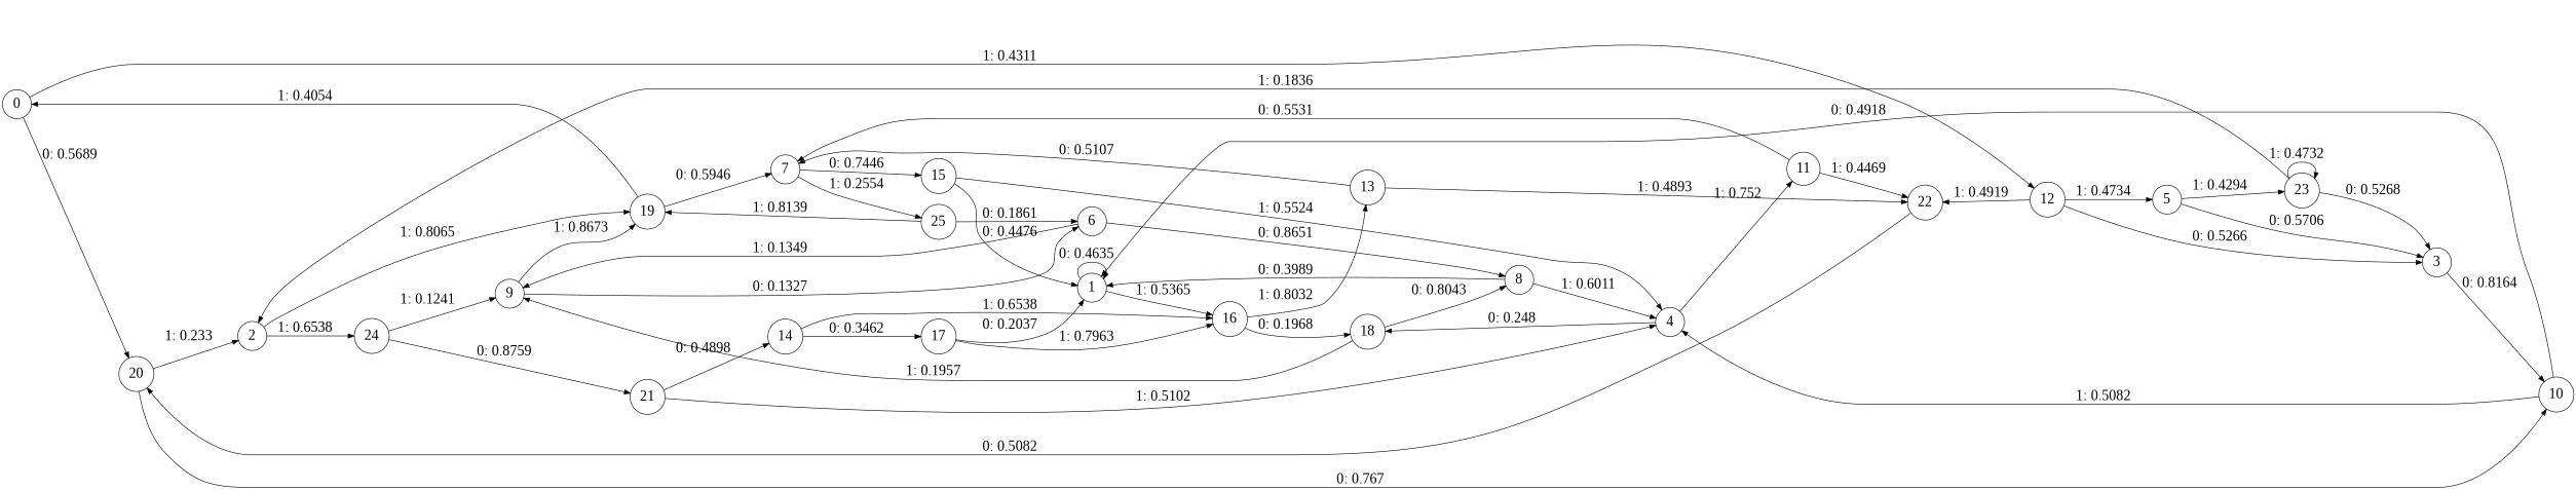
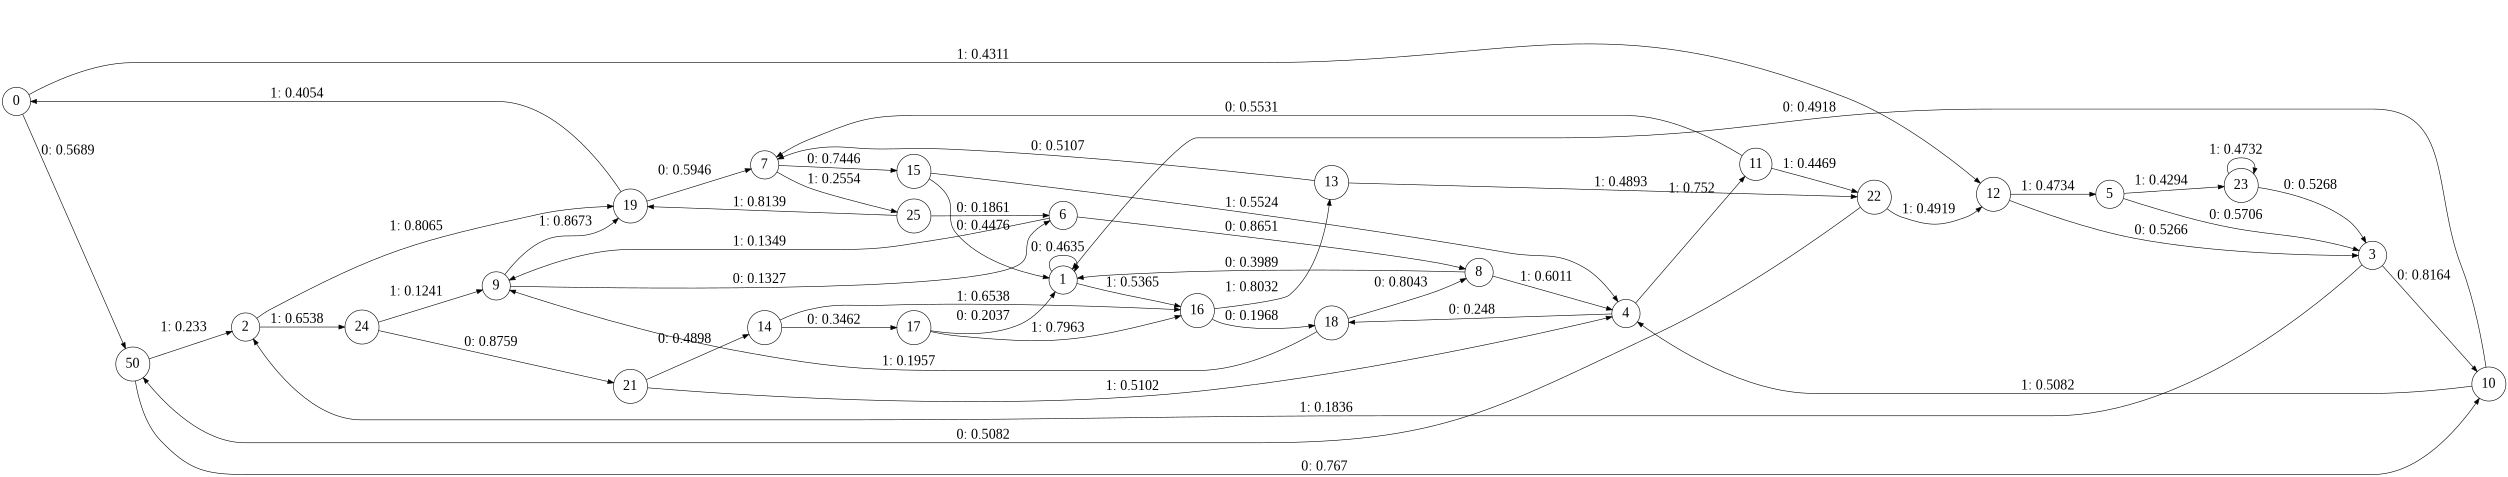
  digraph {
    fontname="Liberation Serif"
    rankdir=LR
    node [fontname="Liberation Serif" fontsize=24 shape=circle]
    edge [fontname="Liberation Serif" fontsize=24]
    0
-   20
+   20 [label=50]
    12
    2
    10
    3
    5
    24
    19
    1
    4
    23
    16
    18
    13
    9
    8
    7
    22
    21
    6
    14
    15
    25
    11
    17
    0 -> 20 [label="0: 0.5689   "]
    0 -> 12 [label="1: 0.4311   "]
    20 -> 2 [label="1: 0.233    "]
    20 -> 10 [label="0: 0.767    "]
    12 -> 3 [label="0: 0.5266   "]
    12 -> 5 [label="1: 0.4734   "]
    2 -> 24 [label="1: 0.6538   "]
    2 -> 19 [label="1: 0.8065   "]
    10 -> 1 [label="0: 0.4918   "]
    10 -> 4 [label="1: 0.5082   "]
-   23 -> 2 [label="1: 0.1836   "]
+   3 -> 2 [label="1: 0.1836   "]
    3 -> 10 [label="0: 0.8164   "]
    5 -> 3 [label="0: 0.5706   "]
    5 -> 23 [label="1: 0.4294   "]
    24 -> 9 [label="1: 0.1241   "]
    24 -> 21 [label="0: 0.8759   "]
    19 -> 0 [label="1: 0.4054   "]
    19 -> 7 [label="0: 0.5946   "]
    1 -> 1 [label="0: 0.4635   "]
    1 -> 16 [label="1: 0.5365   "]
    4 -> 18 [label="0: 0.248    "]
    4 -> 11 [label="1: 0.752    "]
    23 -> 3 [label="0: 0.5268   "]
    23 -> 23 [label="1: 0.4732   "]
    16 -> 18 [label="0: 0.1968   "]
    16 -> 13 [label="1: 0.8032   "]
    18 -> 9 [label="1: 0.1957   "]
    18 -> 8 [label="0: 0.8043   "]
    13 -> 7 [label="0: 0.5107   "]
    13 -> 22 [label="1: 0.4893   "]
    9 -> 19 [label="1: 0.8673   "]
    9 -> 6 [label="0: 0.1327   "]
    8 -> 1 [label="0: 0.3989   "]
    8 -> 4 [label="1: 0.6011   "]
    7 -> 15 [label="0: 0.7446   "]
    7 -> 25 [label="1: 0.2554   "]
    22 -> 20 [label="0: 0.5082   "]
-   12 -> 22 [label="1: 0.4919   "]
+   22 -> 12 [label="1: 0.4919   "]
    21 -> 4 [label="1: 0.5102   "]
    21 -> 14 [label="0: 0.4898   "]
    6 -> 9 [label="1: 0.1349   "]
    6 -> 8 [label="0: 0.8651   "]
    14 -> 16 [label="1: 0.6538   "]
    14 -> 17 [label="0: 0.3462   "]
    15 -> 1 [label="0: 0.4476   "]
    15 -> 4 [label="1: 0.5524   "]
    25 -> 19 [label="1: 0.8139   "]
    25 -> 6 [label="0: 0.1861   "]
    11 -> 7 [label="0: 0.5531   "]
    11 -> 22 [label="1: 0.4469   "]
    17 -> 1 [label="0: 0.2037   "]
    17 -> 16 [label="1: 0.7963   "]
  }
